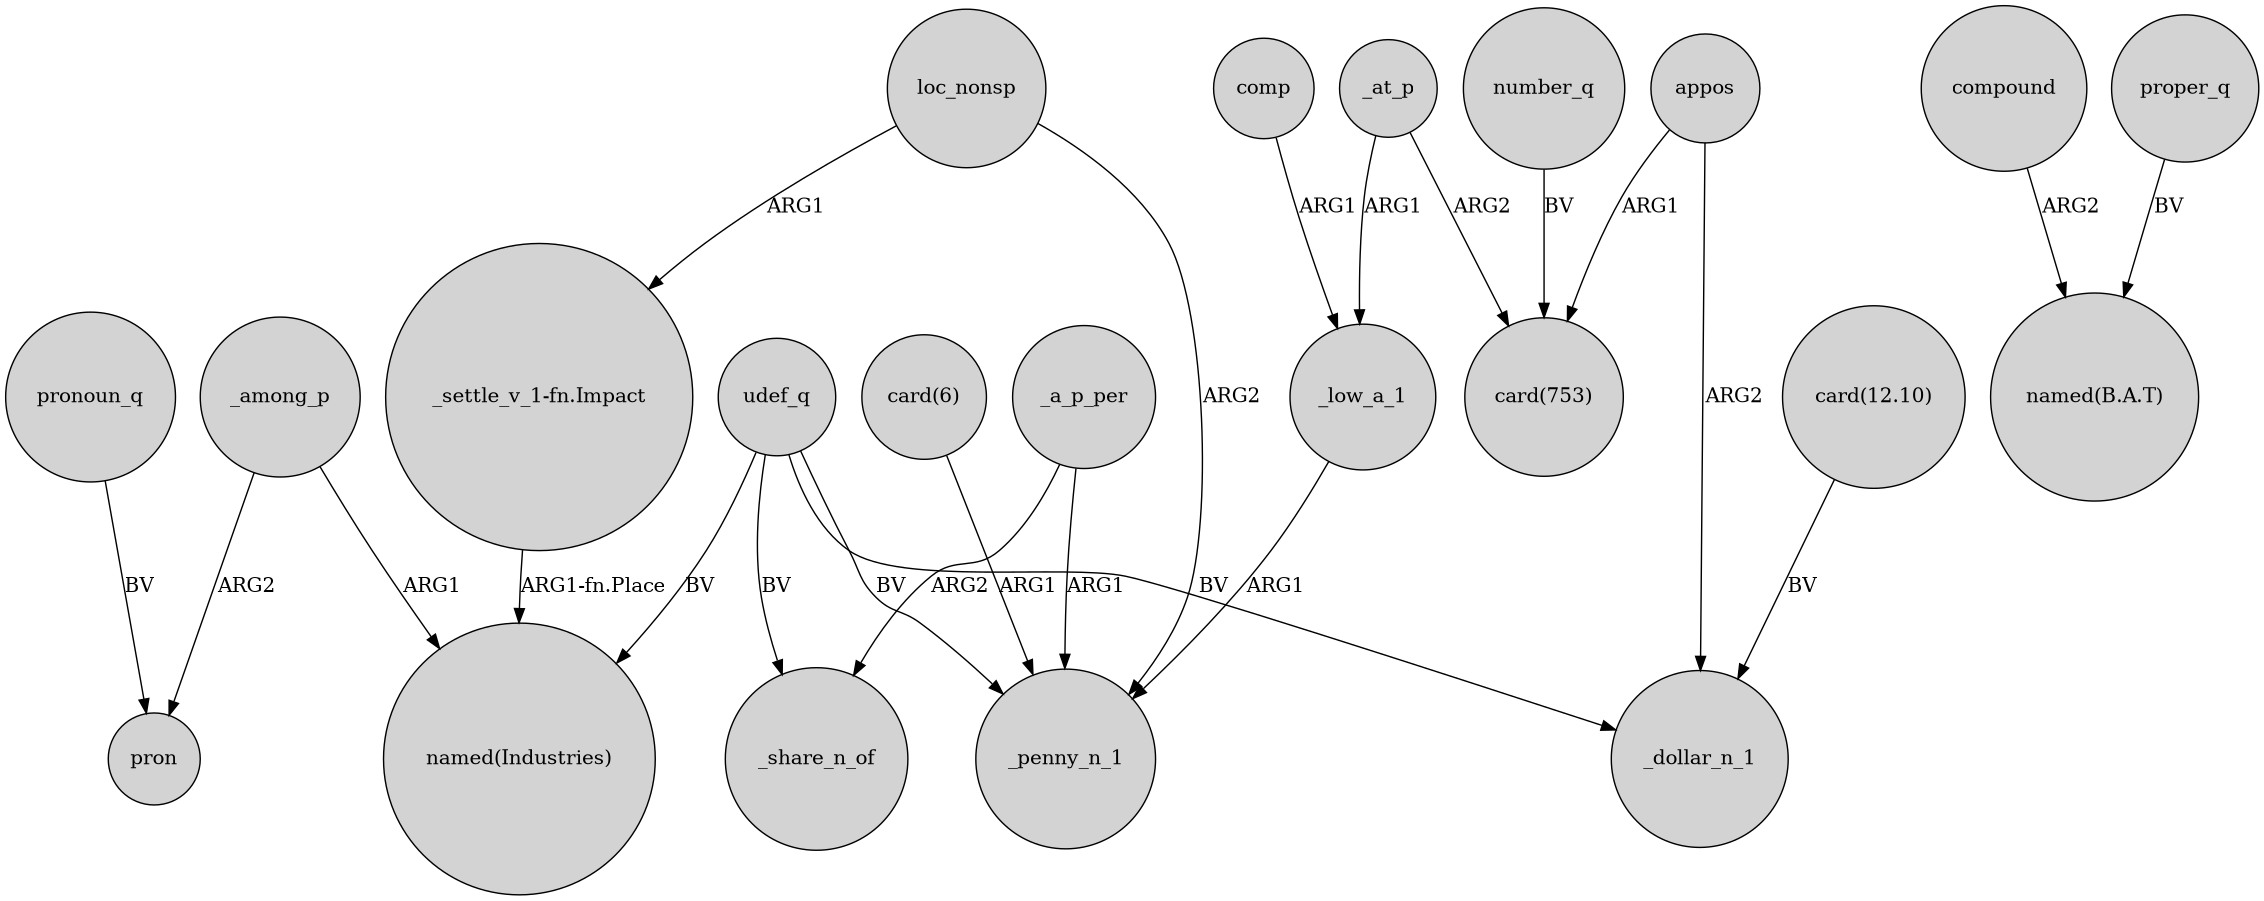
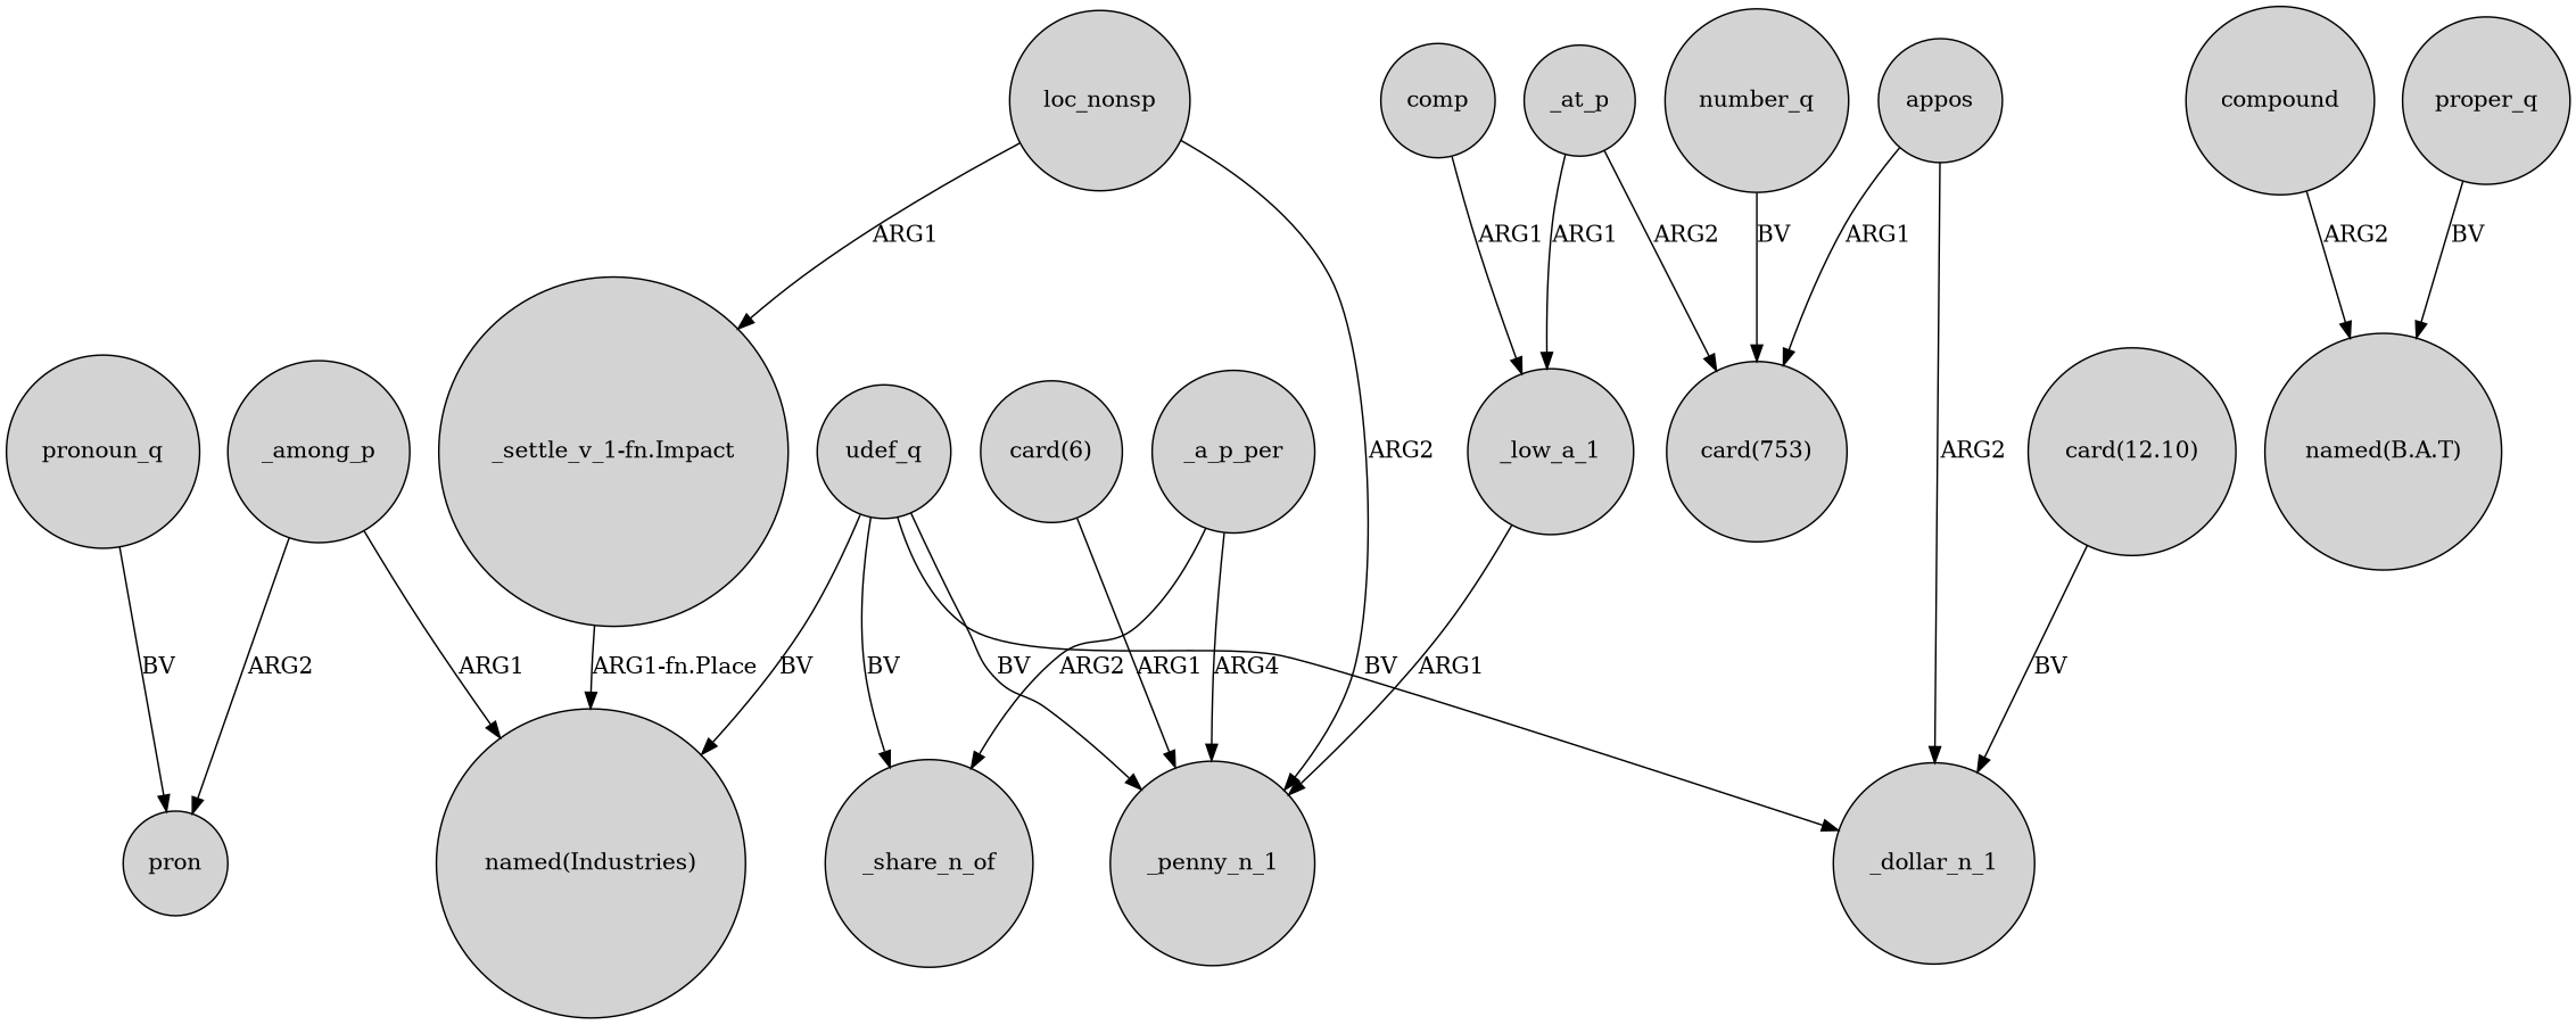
  digraph {
    node [shape=circle style=filled]
    loc_nonsp
    "_settle_v_1-fn.Impact"
    _penny_n_1
    "named(Industries)"
    comp
    _low_a_1
    _among_p
    pron
    _at_p
    "card(753)"
    compound
    "named(B.A.T)"
    appos
    _dollar_n_1
    pronoun_q
    _a_p_per
    _share_n_of
    number_q
    udef_q
    "card(12.10)"
    proper_q
    "card(6)"
    loc_nonsp -> "_settle_v_1-fn.Impact" [label=ARG1]
    loc_nonsp -> _penny_n_1 [label=ARG2]
    "_settle_v_1-fn.Impact" -> "named(Industries)" [label="ARG1-fn.Place"]
    comp -> _low_a_1 [label=ARG1]
    _low_a_1 -> _penny_n_1 [label=ARG1]
    _among_p -> "named(Industries)" [label=ARG1]
    _among_p -> pron [label=ARG2]
    _at_p -> _low_a_1 [label=ARG1]
    _at_p -> "card(753)" [label=ARG2]
    compound -> "named(B.A.T)" [label=ARG2]
    appos -> "card(753)" [label=ARG1]
    appos -> _dollar_n_1 [label=ARG2]
    pronoun_q -> pron [label=BV]
-   _a_p_per -> _penny_n_1 [label=ARG1]
+   _a_p_per -> _penny_n_1 [label=ARG4]
    _a_p_per -> _share_n_of [label=ARG2]
    number_q -> "card(753)" [label=BV]
    udef_q -> _penny_n_1 [label=BV]
    udef_q -> "named(Industries)" [label=BV]
    udef_q -> _dollar_n_1 [label=BV]
    udef_q -> _share_n_of [label=BV]
    "card(12.10)" -> _dollar_n_1 [label=BV]
    proper_q -> "named(B.A.T)" [label=BV]
    "card(6)" -> _penny_n_1 [label=ARG1]
  }
